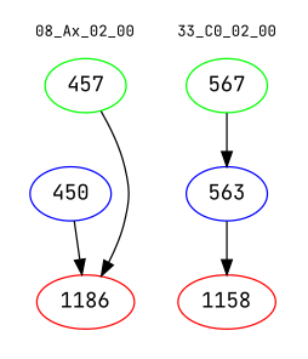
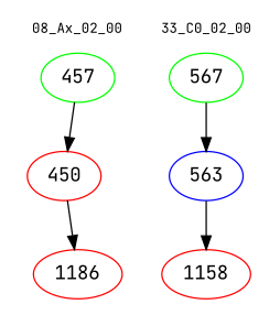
  digraph {
    fontname="JetBrains Mono"
    node [color=green fontname="JetBrains Mono"]
    edge [color=black fontname="JetBrains Mono"]
    n1 [label=457]
-   n2 [color=blue label=450]
+   n2 [color=red label=450]
    n3 [color=red label=1186]
    n4 [label=567]
    n5 [color=blue label=563]
    n6 [color=red label=1158]
    subgraph cluster_1 {
      color=white
      fontsize=10
      label="08_Ax_02_00"
      n1
      n2
      n3
    }
    subgraph cluster_2 {
      color=white
      fontsize=10
      label="33_C0_02_00"
      n4
      n5
      n6
    }
-   n1 -> n3
+   n1 -> n2
    n2 -> n3
    n4 -> n5
    n5 -> n6
  }
